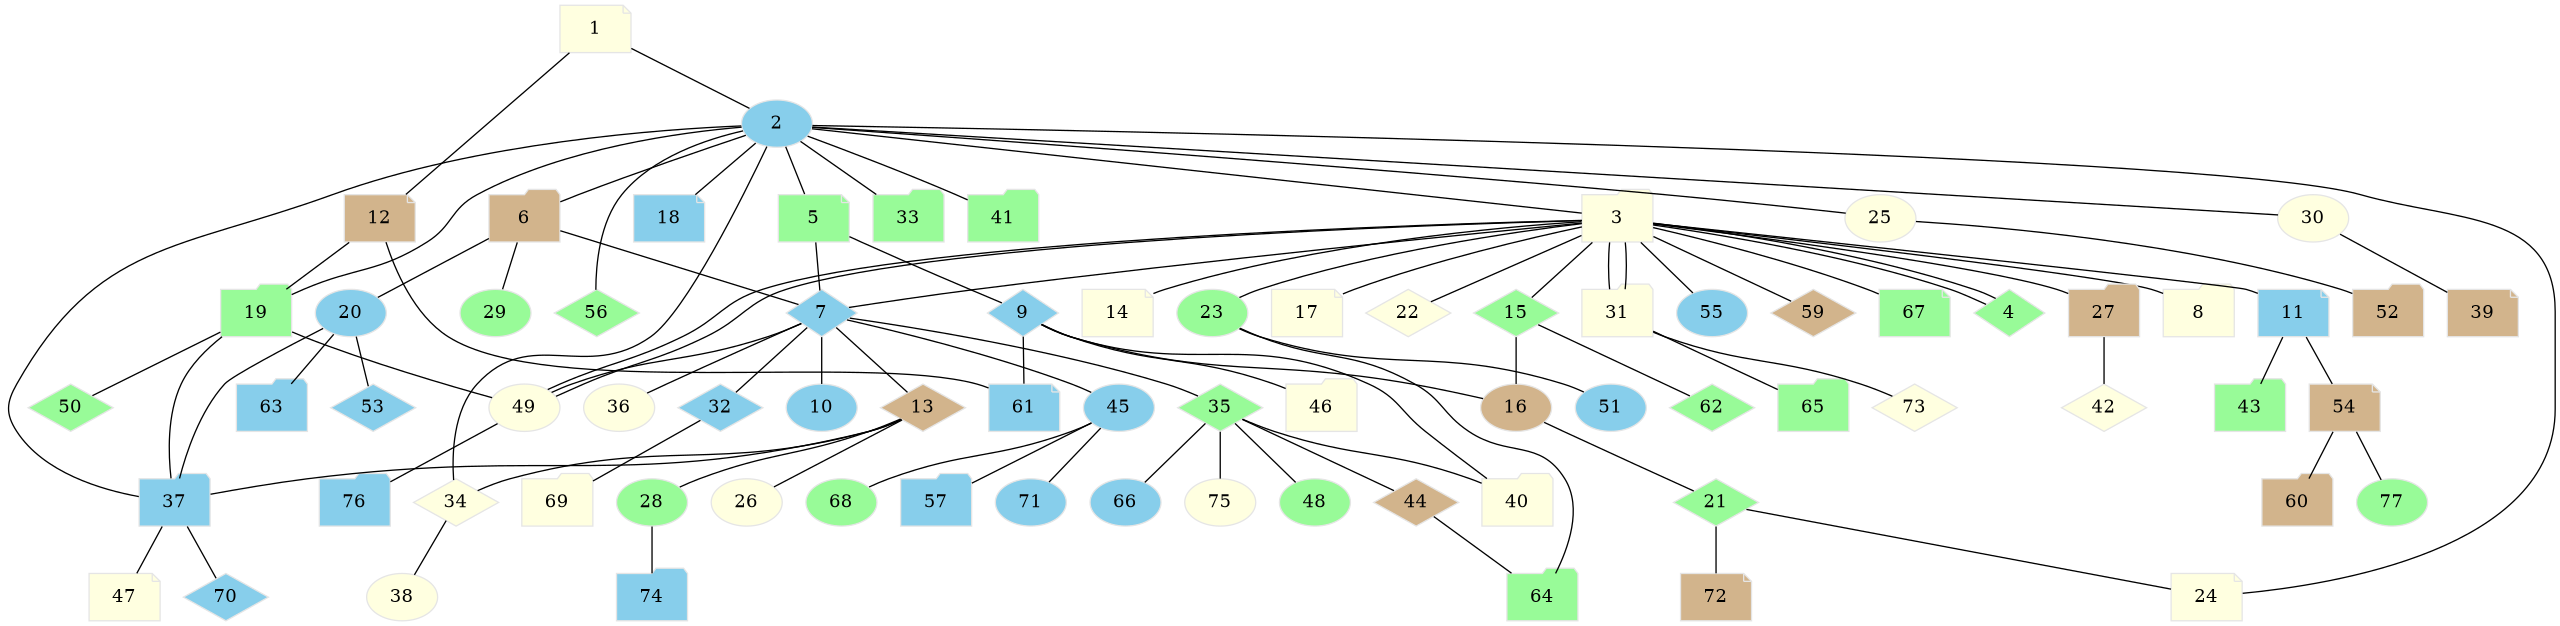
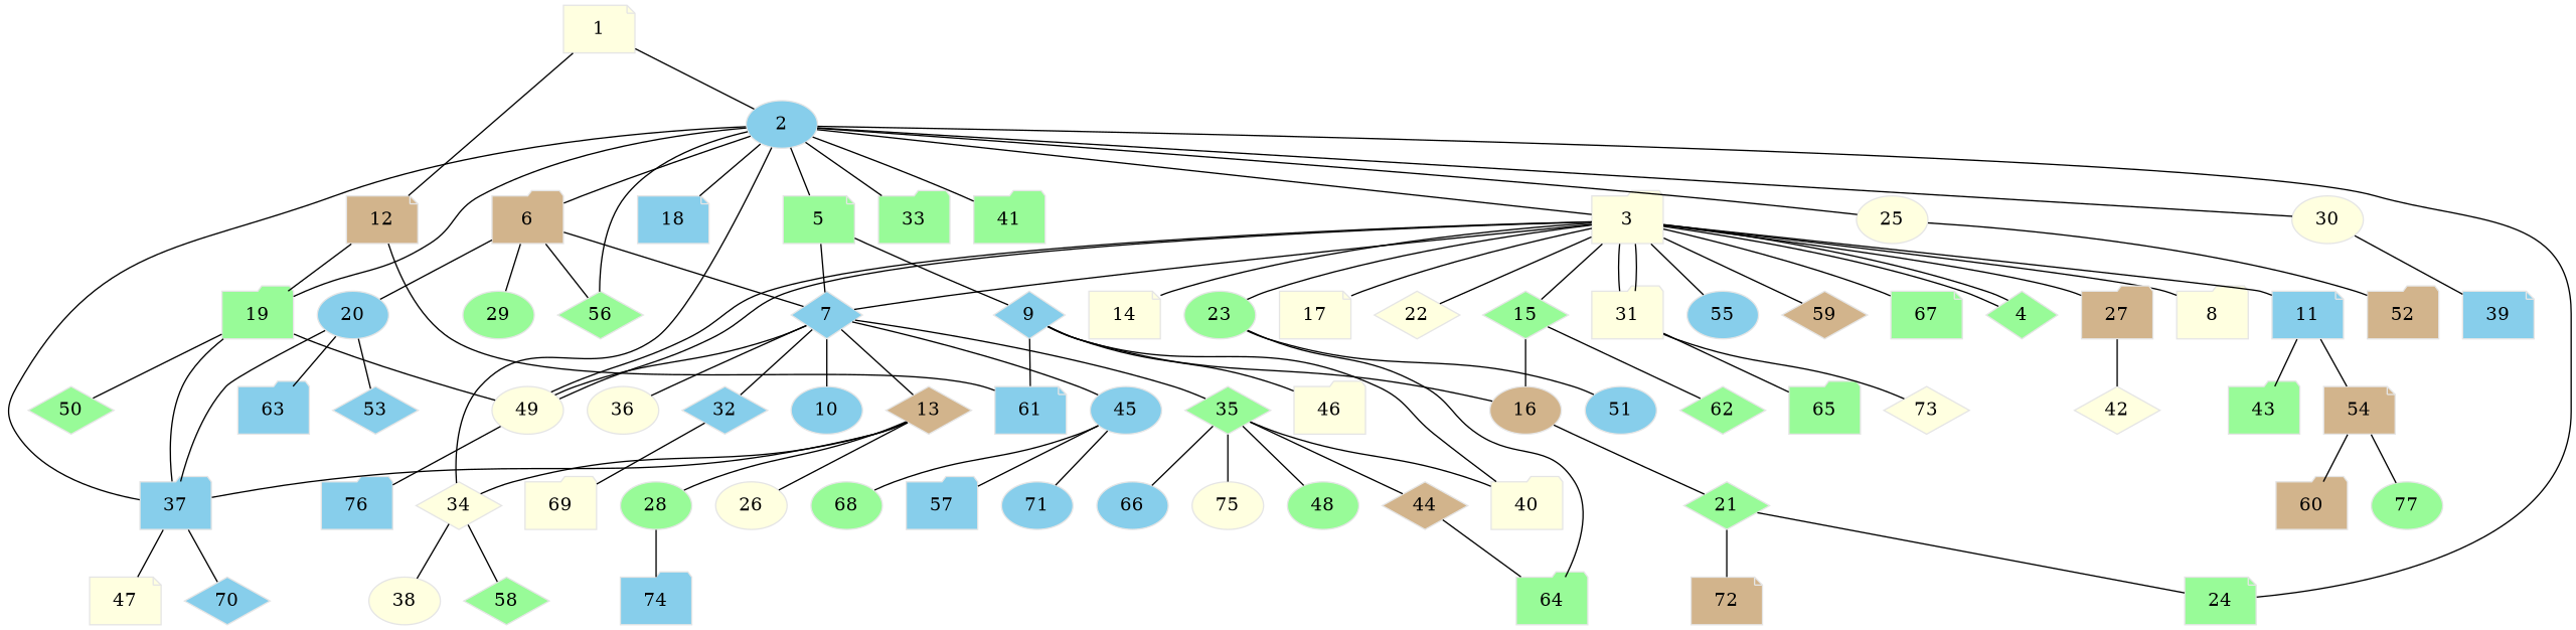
  graph {
    node [color=gray90 fillcolor=palegreen shape=ellipse style=filled]
    1 [fillcolor=lightyellow shape=note]
    2 [fillcolor=skyblue]
    12 [fillcolor=tan shape=note]
    3 [fillcolor=lightyellow shape=folder]
    5 [shape=note]
    6 [fillcolor=tan shape=folder]
    18 [fillcolor=skyblue shape=note]
    19 [shape=folder]
-   24 [fillcolor=lightyellow shape=note]
+   24 [shape=note]
    25 [fillcolor=lightyellow]
    30 [fillcolor=lightyellow]
    33 [shape=folder]
    34 [fillcolor=lightyellow shape=diamond]
    37 [fillcolor=skyblue shape=folder]
    41 [shape=folder]
    56 [shape=diamond]
    61 [fillcolor=skyblue shape=note]
    4 [shape=diamond]
    7 [fillcolor=skyblue shape=diamond]
    8 [fillcolor=lightyellow shape=folder]
    11 [fillcolor=skyblue shape=note]
    14 [fillcolor=lightyellow shape=note]
    15 [shape=diamond]
    17 [fillcolor=lightyellow shape=note]
    22 [fillcolor=lightyellow shape=diamond]
    23
    27 [fillcolor=tan shape=folder]
    31 [fillcolor=lightyellow shape=folder]
    49 [fillcolor=lightyellow]
    55 [fillcolor=skyblue]
    59 [fillcolor=tan shape=diamond]
    67 [shape=note]
    9 [fillcolor=skyblue shape=diamond]
    20 [fillcolor=skyblue]
    29
    50 [shape=diamond]
    52 [fillcolor=tan shape=folder]
-   39 [fillcolor=tan shape=note]
+   39 [fillcolor=skyblue shape=note]
    38 [fillcolor=lightyellow]
+   58 [shape=diamond]
    47 [fillcolor=lightyellow shape=note]
    70 [fillcolor=skyblue shape=diamond]
    10 [fillcolor=skyblue]
    13 [fillcolor=tan shape=diamond]
    32 [fillcolor=skyblue shape=diamond]
    35 [shape=diamond]
    36 [fillcolor=lightyellow]
    45 [fillcolor=skyblue]
    43 [shape=folder]
    54 [fillcolor=tan shape=note]
    16 [fillcolor=tan]
    62 [shape=diamond]
    51 [fillcolor=skyblue]
    64 [shape=folder]
    42 [fillcolor=lightyellow shape=diamond]
    65 [shape=folder]
    73 [fillcolor=lightyellow shape=diamond]
    76 [fillcolor=skyblue shape=folder]
    40 [fillcolor=lightyellow shape=folder]
    46 [fillcolor=lightyellow shape=folder]
    53 [fillcolor=skyblue shape=diamond]
    63 [fillcolor=skyblue shape=folder]
    26 [fillcolor=lightyellow]
    28
    69 [fillcolor=lightyellow shape=folder]
    44 [fillcolor=tan shape=diamond]
    48
    66 [fillcolor=skyblue]
    75 [fillcolor=lightyellow]
    57 [fillcolor=skyblue shape=folder]
    68
    71 [fillcolor=skyblue]
    21 [shape=diamond]
    60 [fillcolor=tan shape=folder]
    77
    74 [fillcolor=skyblue shape=folder]
    72 [fillcolor=tan shape=note]
    1 -- 2
    1 -- 12
    2 -- 3
    2 -- 5
    2 -- 6
    2 -- 18
    2 -- 19
    2 -- 24
    2 -- 25
    2 -- 30
    2 -- 33
    2 -- 34
    2 -- 37
    2 -- 41
    2 -- 56
    12 -- 19
    12 -- 61
    3 -- 4
    3 -- 4
    3 -- 7
    3 -- 8
    3 -- 11
    3 -- 14
    3 -- 15
    3 -- 17
    3 -- 22
    3 -- 23
    3 -- 27
    3 -- 31
    3 -- 31
    3 -- 49
    3 -- 49
    3 -- 55
    3 -- 59
    3 -- 67
    5 -- 7
    5 -- 9
+   6 -- 56
    6 -- 7
    6 -- 20
    6 -- 29
    19 -- 37
    19 -- 49
    19 -- 50
    25 -- 52
    30 -- 39
    34 -- 38
+   34 -- 58
    37 -- 47
    37 -- 70
    7 -- 49
    7 -- 10
    7 -- 13
    7 -- 32
    7 -- 35
    7 -- 36
    7 -- 45
    11 -- 43
    11 -- 54
    15 -- 16
    15 -- 62
    23 -- 51
    23 -- 64
    27 -- 42
    31 -- 65
    31 -- 73
    49 -- 76
    9 -- 61
    9 -- 16
    9 -- 40
    9 -- 46
    20 -- 37
    20 -- 53
    20 -- 63
    13 -- 34
    13 -- 37
    13 -- 26
    13 -- 28
    32 -- 69
    35 -- 40
    35 -- 44
    35 -- 48
    35 -- 66
    35 -- 75
    45 -- 57
    45 -- 68
    45 -- 71
    54 -- 60
    54 -- 77
    16 -- 21
    28 -- 74
    44 -- 64
    21 -- 24
    21 -- 72
  }
